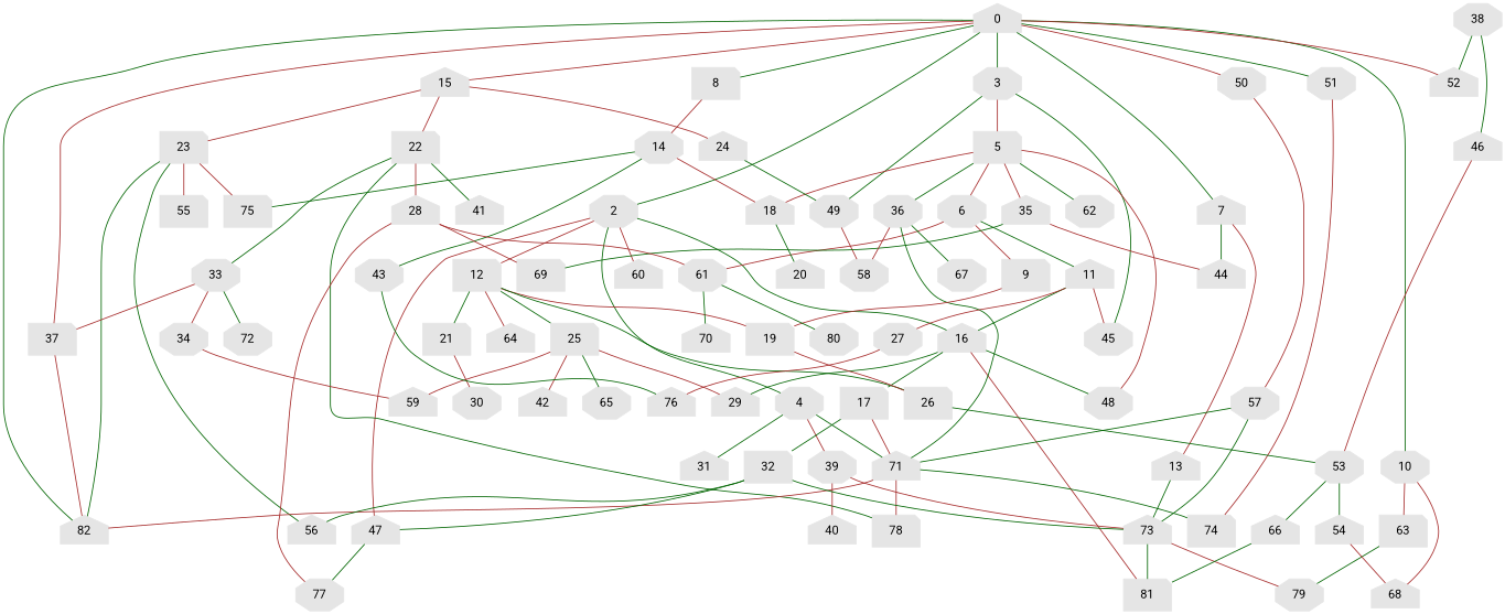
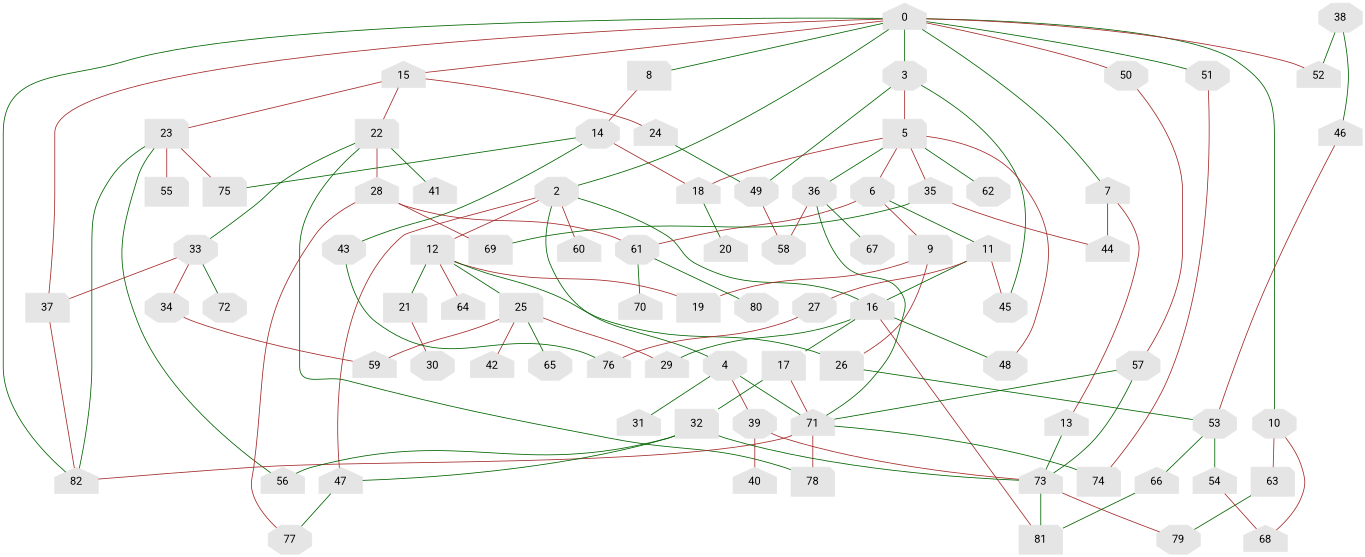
  graph {
    fontname=Roboto
    node [color=gray90 fontname=Roboto shape=house style=filled]
    edge [color=darkgreen fontname=Roboto]
    n1 [label=0]
    2 [shape=octagon]
    3 [shape=octagon]
    7
    8 [shape=note]
    10 [shape=octagon]
    15
    37 [shape=note]
    50 [shape=octagon]
    51 [shape=octagon]
    52
    82
    4 [shape=octagon]
    12 [shape=note]
    16
    47
    60
    5 [shape=note]
    45 [shape=octagon]
    49 [shape=octagon]
    13
    44
    14 [shape=octagon]
    63 [shape=note]
    68
    22 [shape=note]
    23 [shape=note]
    24
    57 [shape=octagon]
    74 [shape=note]
    31
    39 [shape=octagon]
    71
    19 [shape=note]
    21 [shape=note]
    25 [shape=note]
    26 [shape=note]
    64
    48 [shape=octagon]
    17 [shape=note]
    29
    81 [shape=note]
    77 [shape=octagon]
    6 [shape=octagon]
    18
    35
    36 [shape=octagon]
    62 [shape=octagon]
    58 [shape=octagon]
    73
    40
    78 [shape=note]
    9 [shape=note]
    11
    61 [shape=octagon]
    20
    69 [shape=note]
    67 [shape=octagon]
    27 [shape=octagon]
    70
    80 [shape=octagon]
    43 [shape=octagon]
    75 [shape=note]
    79 [shape=octagon]
    76
    30 [shape=octagon]
    42
    59
    65 [shape=octagon]
    53 [shape=octagon]
    28
    33 [shape=octagon]
    41
    55 [shape=note]
    56
    32 [shape=note]
    34 [shape=octagon]
    72 [shape=octagon]
    38 [shape=octagon]
    46
    54
    66
    n1 -- 2
    n1 -- 3
    n1 -- 7
    n1 -- 8
    n1 -- 10
    n1 -- 15 [color=brown]
    n1 -- 37 [color=brown]
    n1 -- 50 [color=brown]
    n1 -- 51
    n1 -- 52 [color=brown]
    n1 -- 82
    2 -- 4
    2 -- 12 [color=brown]
    2 -- 16
    2 -- 47 [color=brown]
    2 -- 60 [color=brown]
    3 -- 5 [color=brown]
    3 -- 45
    3 -- 49
    7 -- 13 [color=brown]
    7 -- 44
    8 -- 14 [color=brown]
    10 -- 63 [color=brown]
    10 -- 68 [color=brown]
    15 -- 22 [color=brown]
    15 -- 23 [color=brown]
    15 -- 24 [color=brown]
    37 -- 82 [color=brown]
    50 -- 57 [color=brown]
    51 -- 74 [color=brown]
    4 -- 31
    4 -- 39 [color=brown]
    4 -- 71
    12 -- 19 [color=brown]
    12 -- 21
    12 -- 25
    12 -- 26
    12 -- 64 [color=brown]
    16 -- 48
    16 -- 17
    16 -- 29
    16 -- 81 [color=brown]
    47 -- 77
    5 -- 48 [color=brown]
    5 -- 6 [color=brown]
    5 -- 18 [color=brown]
    5 -- 35 [color=brown]
    5 -- 36
    5 -- 62
    49 -- 58 [color=brown]
    13 -- 73
    14 -- 18 [color=brown]
    14 -- 43
    14 -- 75
    63 -- 79
    22 -- 78
    22 -- 28 [color=brown]
    22 -- 33
    22 -- 41
    23 -- 82
    23 -- 75 [color=brown]
    23 -- 55 [color=brown]
    23 -- 56
    24 -- 49
    57 -- 71
    57 -- 73
    39 -- 73 [color=brown]
    39 -- 40 [color=brown]
    71 -- 82 [color=brown]
    71 -- 74
    71 -- 78 [color=brown]
-   19 -- 26 [color=brown]
+   9 -- 26 [color=brown]
    21 -- 30 [color=brown]
    25 -- 29 [color=brown]
    25 -- 42 [color=brown]
    25 -- 59 [color=brown]
    25 -- 65
    26 -- 53
    17 -- 71 [color=brown]
    17 -- 32
    6 -- 9 [color=brown]
    6 -- 11
    6 -- 61 [color=brown]
    18 -- 20
    35 -- 44 [color=brown]
    35 -- 69
    36 -- 71
    36 -- 58 [color=brown]
    36 -- 67
    73 -- 81
    73 -- 79 [color=brown]
    9 -- 19 [color=brown]
    11 -- 16
    11 -- 45 [color=brown]
    11 -- 27 [color=brown]
    61 -- 70
    61 -- 80
    27 -- 76 [color=brown]
    43 -- 76
    53 -- 54
    53 -- 66
    28 -- 77 [color=brown]
    28 -- 61 [color=brown]
    28 -- 69 [color=brown]
    33 -- 37 [color=brown]
    33 -- 34 [color=brown]
    33 -- 72
    32 -- 47
    32 -- 73
    32 -- 56
    34 -- 59 [color=brown]
    38 -- 52
    38 -- 46
    46 -- 53 [color=brown]
    54 -- 68 [color=brown]
    66 -- 81
  }
